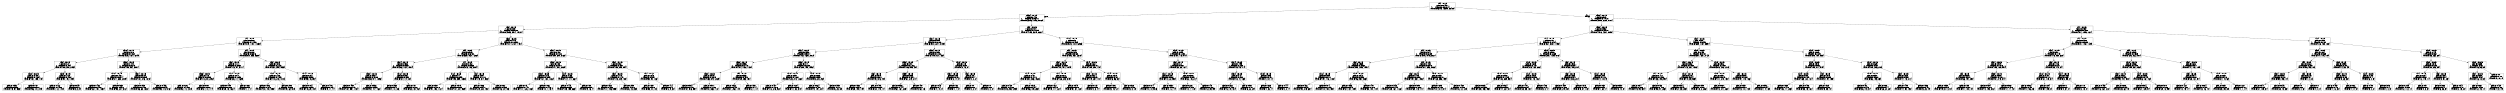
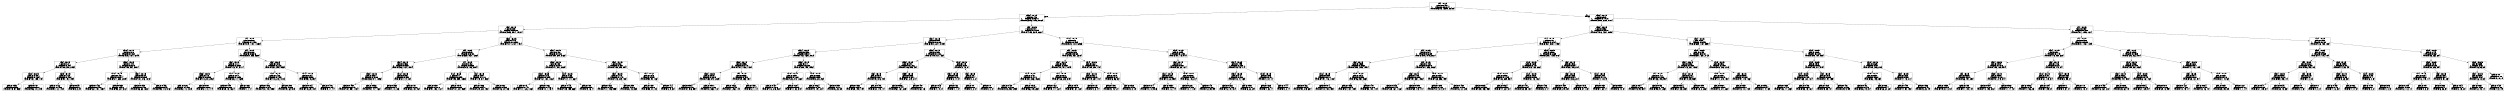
  digraph {
    fontname="DejaVu Serif"
    node [fontname="DejaVu Serif" shape=box]
    edge [fontname="DejaVu Serif"]
    n1 [label="X[0] <= 1.5\ngini = 0.499\nsamples = 54044\nvalue = [5246, 13309, 35489]"]
    n2 [label="X[36] <= 1.5\ngini = 0.446\nsamples = 36217\nvalue = [3246, 7189, 25782]"]
    n3 [label="X[36] <= 1.5\ngini = 0.573\nsamples = 17827\nvalue = [2000, 6120, 9707]"]
    n4 [label="X[6] <= 1.5\ngini = 0.39\nsamples = 25128\nvalue = [2093, 3914, 19121]"]
    n5 [label="X[0] <= 0.5\ngini = 0.541\nsamples = 11089\nvalue = [1153, 3275, 6661]"]
    n6 [label="X[36] <= 0.5\ngini = 0.552\nsamples = 13827\nvalue = [1516, 4221, 8090]"]
    n7 [label="X[1] <= 1.5\ngini = 0.597\nsamples = 4000\nvalue = [484, 1899, 1617]"]
    n8 [label="X[0] <= 0.5\ngini = 0.306\nsamples = 14196\nvalue = [1019, 1487, 11690]"]
    n9 [label="X[36] <= 0.5\ngini = 0.479\nsamples = 10932\nvalue = [1074, 2427, 7431]"]
    n10 [label="X[37] <= 1.5\ngini = 0.555\nsamples = 6186\nvalue = [510, 2271, 3405]"]
    n11 [label="X[18] <= 1.5\ngini = 0.5\nsamples = 4903\nvalue = [643, 1004, 3256]"]
    n12 [label="X[12] <= 1.5\ngini = 0.376\nsamples = 7820\nvalue = [646, 1134, 6040]"]
    n13 [label="X[1] <= 1.5\ngini = 0.208\nsamples = 6376\nvalue = [373, 353, 5650]"]
    n14 [label="X[0] <= 0.5\ngini = 0.515\nsamples = 6730\nvalue = [635, 1827, 4268]"]
    n15 [label="X[37] <= 1.5\ngini = 0.402\nsamples = 4202\nvalue = [439, 600, 3163]"]
    n16 [label="X[6] <= 0.5\ngini = 0.27\nsamples = 2541\nvalue = [188, 200, 2153]"]
    n17 [label="X[36] <= 0.5\ngini = 0.419\nsamples = 5279\nvalue = [458, 934, 3887]"]
    n18 [label="X[6] <= 0.5\ngini = 0.114\nsamples = 3953\nvalue = [142, 94, 3717]"]
    n19 [label="X[6] <= 0.5\ngini = 0.343\nsamples = 2423\nvalue = [231, 259, 1933]"]
    n20 [label="X[20] <= 0.5\ngini = 0.438\nsamples = 1034\nvalue = [131, 155, 748]"]
    n21 [label="X[23] <= 1.5\ngini = 0.128\nsamples = 1507\nvalue = [57, 45, 1405]"]
    n22 [label="X[18] <= 1.5\ngini = 0.481\nsamples = 2974\nvalue = [277, 688, 2009]"]
    n23 [label="X[37] <= 1.5\ngini = 0.319\nsamples = 2305\nvalue = [181, 246, 1878]"]
    n24 [label="gini = 0.332\nsamples = 662\nvalue = [75, 54, 533]"]
    n25 [label="gini = 0.57\nsamples = 372\nvalue = [56, 101, 215]"]
    n26 [label="gini = 0.122\nsamples = 1496\nvalue = [54, 42, 1400]"]
    n27 [label="gini = 0.645\nsamples = 11\nvalue = [3, 3, 5]"]
    n28 [label="gini = 0.452\nsamples = 2402\nvalue = [224, 481, 1697]"]
    n29 [label="gini = 0.563\nsamples = 572\nvalue = [53, 207, 312]"]
    n30 [label="gini = 0.195\nsamples = 1456\nvalue = [86, 68, 1302]"]
    n31 [label="gini = 0.483\nsamples = 849\nvalue = [95, 178, 576]"]
    n32 [label="X[36] <= 0.5\ngini = 0.16\nsamples = 2288\nvalue = [116, 80, 2092]"]
    n33 [label="X[17] <= 1.5\ngini = 0.047\nsamples = 1665\nvalue = [26, 14, 1625]"]
    n34 [label="X[18] <= 1.5\ngini = 0.425\nsamples = 1465\nvalue = [176, 213, 1076]"]
    n35 [label="X[14] <= 0.5\ngini = 0.194\nsamples = 958\nvalue = [55, 46, 857]"]
    n36 [label="gini = 0.201\nsamples = 1480\nvalue = [92, 70, 1318]"]
    n37 [label="gini = 0.081\nsamples = 808\nvalue = [24, 10, 774]"]
    n38 [label="gini = 0.045\nsamples = 1662\nvalue = [25, 13, 1624]"]
    n39 [label="gini = 0.667\nsamples = 3\nvalue = [1, 1, 1]"]
    n40 [label="gini = 0.502\nsamples = 840\nvalue = [131, 151, 558]"]
    n41 [label="gini = 0.298\nsamples = 625\nvalue = [45, 62, 518]"]
    n42 [label="gini = 0.164\nsamples = 855\nvalue = [46, 29, 780]"]
    n43 [label="gini = 0.406\nsamples = 103\nvalue = [9, 17, 77]"]
    n44 [label="X[24] <= 1.5\ngini = 0.536\nsamples = 3367\nvalue = [262, 1121, 1984]"]
    n45 [label="X[1] <= 1.5\ngini = 0.482\nsamples = 3363\nvalue = [373, 706, 2284]"]
    n46 [label="X[30] <= 1.5\ngini = 0.33\nsamples = 2811\nvalue = [241, 301, 2269]"]
    n47 [label="X[30] <= 1.5\ngini = 0.52\nsamples = 1391\nvalue = [198, 299, 894]"]
    n48 [label="X[30] <= 1.5\ngini = 0.524\nsamples = 3108\nvalue = [238, 974, 1896]"]
    n49 [label="X[12] <= 0.5\ngini = 0.554\nsamples = 259\nvalue = [24, 147, 88]"]
    n50 [label="X[12] <= 1.5\ngini = 0.4\nsamples = 2253\nvalue = [198, 359, 1696]"]
    n51 [label="X[2] <= 1.5\ngini = 0.597\nsamples = 1110\nvalue = [175, 347, 588]"]
    n52 [label="gini = 0.493\nsamples = 2175\nvalue = [184, 557, 1434]"]
    n53 [label="gini = 0.552\nsamples = 933\nvalue = [54, 417, 462]"]
    n54 [label="gini = 0.368\nsamples = 47\nvalue = [1, 10, 36]"]
    n55 [label="gini = 0.51\nsamples = 212\nvalue = [23, 137, 52]"]
    n56 [label="gini = 0.307\nsamples = 1370\nvalue = [91, 152, 1127]"]
    n57 [label="gini = 0.515\nsamples = 883\nvalue = [107, 207, 569]"]
    n58 [label="gini = 0.566\nsamples = 841\nvalue = [129, 220, 492]"]
    n59 [label="gini = 0.62\nsamples = 269\nvalue = [46, 127, 96]"]
    n60 [label="X[30] <= 0.5\ngini = 0.248\nsamples = 1859\nvalue = [127, 130, 1602]"]
    n61 [label="X[24] <= 1.5\ngini = 0.463\nsamples = 952\nvalue = [114, 171, 667]"]
    n62 [label="X[30] <= 0.5\ngini = 0.473\nsamples = 1140\nvalue = [143, 209, 788]"]
    n63 [label="X[7] <= 1.5\ngini = 0.645\nsamples = 251\nvalue = [55, 90, 106]"]
    n64 [label="gini = 0.3\nsamples = 1411\nvalue = [117, 126, 1168]"]
    n65 [label="gini = 0.061\nsamples = 448\nvalue = [10, 4, 434]"]
    n66 [label="gini = 0.443\nsamples = 923\nvalue = [105, 155, 663]"]
    n67 [label="gini = 0.58\nsamples = 29\nvalue = [9, 16, 4]"]
    n68 [label="gini = 0.522\nsamples = 868\nvalue = [117, 196, 555]"]
    n69 [label="gini = 0.255\nsamples = 272\nvalue = [26, 13, 233]"]
    n70 [label="gini = 0.657\nsamples = 210\nvalue = [53, 81, 76]"]
    n71 [label="gini = 0.414\nsamples = 41\nvalue = [2, 9, 30]"]
    n72 [label="X[37] <= 0.5\ngini = 0.535\nsamples = 5004\nvalue = [402, 1630, 2972]"]
    n73 [label="X[38] <= 1.5\ngini = 0.563\nsamples = 1182\nvalue = [108, 641, 433]"]
    n74 [label="X[1] <= 1.5\ngini = 0.546\nsamples = 3768\nvalue = [592, 861, 2315]"]
    n75 [label="X[12] <= 1.5\ngini = 0.295\nsamples = 1135\nvalue = [51, 143, 941]"]
    n76 [label="X[30] <= 1.5\ngini = 0.558\nsamples = 2746\nvalue = [194, 1132, 1420]"]
    n77 [label="X[38] <= 1.5\ngini = 0.47\nsamples = 2258\nvalue = [208, 498, 1552]"]
    n78 [label="X[38] <= 0.5\ngini = 0.57\nsamples = 1132\nvalue = [106, 595, 431]"]
    n79 [label="X[18] <= 1.5\ngini = 0.15\nsamples = 50\nvalue = [2, 46, 2]"]
    n80 [label="X[30] <= 0.5\ngini = 0.549\nsamples = 2313\nvalue = [165, 879, 1269]"]
    n81 [label="X[9] <= 1.5\ngini = 0.533\nsamples = 433\nvalue = [29, 253, 151]"]
    n82 [label="X[18] <= 1.5\ngini = 0.391\nsamples = 1661\nvalue = [123, 278, 1260]"]
    n83 [label="X[18] <= 1.5\ngini = 0.605\nsamples = 597\nvalue = [85, 220, 292]"]
    n84 [label="gini = 0.564\nsamples = 1157\nvalue = [84, 516, 557]"]
    n85 [label="gini = 0.517\nsamples = 1156\nvalue = [81, 363, 712]"]
    n86 [label="gini = 0.522\nsamples = 419\nvalue = [27, 252, 140]"]
    n87 [label="gini = 0.357\nsamples = 14\nvalue = [2, 1, 11]"]
    n88 [label="gini = 0.437\nsamples = 1278\nvalue = [112, 246, 920]"]
    n89 [label="gini = 0.204\nsamples = 383\nvalue = [11, 32, 340]"]
    n90 [label="gini = 0.624\nsamples = 480\nvalue = [79, 197, 204]"]
    n91 [label="gini = 0.393\nsamples = 117\nvalue = [6, 23, 88]"]
    n92 [label="X[6] <= 1.5\ngini = 0.519\nsamples = 611\nvalue = [45, 376, 190]"]
    n93 [label="X[39] <= 1.5\ngini = 0.596\nsamples = 521\nvalue = [61, 219, 241]"]
    n94 [label="X[31] <= 0.5\ngini = 0.083\nsamples = 46\nvalue = [2, 44, 0]"]
    n95 [label="X[6] <= 0.5\ngini = 0.5\nsamples = 4\nvalue = [0, 2, 2]"]
    n96 [label="gini = 0.552\nsamples = 372\nvalue = [25, 198, 149]"]
    n97 [label="gini = 0.409\nsamples = 239\nvalue = [20, 178, 41]"]
    n98 [label="gini = 0.588\nsamples = 444\nvalue = [52, 167, 225]"]
    n99 [label="gini = 0.487\nsamples = 77\nvalue = [9, 52, 16]"]
    n100 [label="gini = 0.048\nsamples = 41\nvalue = [1, 40, 0]"]
    n101 [label="gini = 0.32\nsamples = 5\nvalue = [1, 4, 0]"]
    n102 [label="gini = 0.0\nsamples = 2\nvalue = [0, 2, 0]"]
    n103 [label="gini = 0.0\nsamples = 2\nvalue = [0, 0, 2]"]
    n104 [label="X[37] <= 1.5\ngini = 0.508\nsamples = 2853\nvalue = [407, 571, 1875]"]
    n105 [label="X[14] <= 0.5\ngini = 0.627\nsamples = 915\nvalue = [185, 290, 440]"]
    n106 [label="X[6] <= 1.5\ngini = 0.21\nsamples = 867\nvalue = [32, 68, 767]"]
    n107 [label="X[24] <= 0.5\ngini = 0.495\nsamples = 268\nvalue = [19, 75, 174]"]
    n108 [label="X[14] <= 0.5\ngini = 0.461\nsamples = 2170\nvalue = [281, 363, 1526]"]
    n109 [label="X[1] <= 0.5\ngini = 0.612\nsamples = 683\nvalue = [126, 208, 349]"]
    n110 [label="X[13] <= 1.5\ngini = 0.624\nsamples = 823\nvalue = [179, 234, 410]"]
    n111 [label="X[14] <= 1.5\ngini = 0.519\nsamples = 92\nvalue = [6, 56, 30]"]
    n112 [label="gini = 0.428\nsamples = 1766\nvalue = [215, 258, 1293]"]
    n113 [label="gini = 0.573\nsamples = 404\nvalue = [66, 105, 233]"]
    n114 [label="gini = 0.617\nsamples = 473\nvalue = [75, 177, 221]"]
    n115 [label="gini = 0.548\nsamples = 210\nvalue = [51, 31, 128]"]
    n116 [label="gini = 0.113\nsamples = 50\nvalue = [0, 3, 47]"]
    n117 [label="gini = 0.381\nsamples = 63\nvalue = [3, 48, 12]"]
    n118 [label="gini = 0.528\nsamples = 29\nvalue = [3, 8, 18]"]
    n119 [label="X[21] <= 0.5\ngini = 0.105\nsamples = 582\nvalue = [10, 22, 550]"]
    n120 [label="X[19] <= 0.5\ngini = 0.388\nsamples = 285\nvalue = [22, 46, 217]"]
    n121 [label="X[30] <= 0.5\ngini = 0.42\nsamples = 222\nvalue = [18, 41, 163]"]
    n122 [label="X[13] <= 1.5\ngini = 0.396\nsamples = 46\nvalue = [1, 34, 11]"]
    n123 [label="gini = 0.074\nsamples = 526\nvalue = [10, 10, 506]"]
    n124 [label="gini = 0.337\nsamples = 56\nvalue = [0, 12, 44]"]
    n125 [label="gini = 0.228\nsamples = 135\nvalue = [10, 7, 118]"]
    n126 [label="gini = 0.49\nsamples = 150\nvalue = [12, 39, 99]"]
    n127 [label="gini = 0.322\nsamples = 165\nvalue = [12, 19, 134]"]
    n128 [label="gini = 0.581\nsamples = 57\nvalue = [6, 22, 29]"]
    n129 [label="gini = 0.329\nsamples = 40\nvalue = [1, 32, 7]"]
    n130 [label="gini = 0.444\nsamples = 6\nvalue = [0, 2, 4]"]
    n131 [label="X[1] <= 1.5\ngini = 0.57\nsamples = 8404\nvalue = [827, 3084, 4493]"]
    n132 [label="X[37] <= 1.5\ngini = 0.5\nsamples = 5423\nvalue = [689, 1137, 3597]"]
    n133 [label="X[1] <= 0.5\ngini = 0.596\nsamples = 3268\nvalue = [378, 1461, 1429]"]
    n134 [label="X[18] <= 0.5\ngini = 0.555\nsamples = 732\nvalue = [106, 438, 188]"]
    n135 [label="X[1] <= 0.5\ngini = 0.544\nsamples = 6139\nvalue = [576, 1946, 3617]"]
    n136 [label="X[19] <= 0.5\ngini = 0.586\nsamples = 2265\nvalue = [251, 1138, 876]"]
    n137 [label="X[18] <= 0.5\ngini = 0.433\nsamples = 3780\nvalue = [381, 657, 2742]"]
    n138 [label="X[18] <= 0.5\ngini = 0.609\nsamples = 1643\nvalue = [308, 480, 855]"]
    n139 [label="X[6] <= 1.5\ngini = 0.569\nsamples = 3063\nvalue = [259, 1253, 1551]"]
    n140 [label="X[2] <= 1.5\ngini = 0.488\nsamples = 3076\nvalue = [317, 693, 2066]"]
    n141 [label="X[18] <= 1.5\ngini = 0.605\nsamples = 1611\nvalue = [213, 732, 666]"]
    n142 [label="X[6] <= 1.5\ngini = 0.508\nsamples = 654\nvalue = [38, 406, 210]"]
    n143 [label="X[12] <= 1.5\ngini = 0.555\nsamples = 2101\nvalue = [197, 716, 1188]"]
    n144 [label="X[18] <= 0.5\ngini = 0.542\nsamples = 962\nvalue = [62, 537, 363]"]
    n145 [label="X[6] <= 1.5\ngini = 0.408\nsamples = 2098\nvalue = [194, 337, 1567]"]
    n146 [label="X[18] <= 1.5\ngini = 0.591\nsamples = 978\nvalue = [123, 356, 499]"]
    n147 [label="gini = 0.482\nsamples = 942\nvalue = [90, 215, 637]"]
    n148 [label="gini = 0.574\nsamples = 1159\nvalue = [107, 501, 551]"]
    n149 [label="gini = 0.553\nsamples = 346\nvalue = [24, 137, 185]"]
    n150 [label="gini = 0.491\nsamples = 616\nvalue = [38, 400, 178]"]
    n151 [label="gini = 0.346\nsamples = 1415\nvalue = [125, 164, 1126]"]
    n152 [label="gini = 0.509\nsamples = 683\nvalue = [69, 173, 441]"]
    n153 [label="gini = 0.605\nsamples = 792\nvalue = [107, 314, 371]"]
    n154 [label="gini = 0.468\nsamples = 186\nvalue = [16, 42, 128]"]
    n155 [label="X[18] <= 0.5\ngini = 0.598\nsamples = 1405\nvalue = [182, 689, 534]"]
    n156 [label="X[12] <= 1.5\ngini = 0.523\nsamples = 206\nvalue = [31, 43, 132]"]
    n157 [label="X[6] <= 0.5\ngini = 0.538\nsamples = 541\nvalue = [34, 306, 201]"]
    n158 [label="X[12] <= 0.5\ngini = 0.209\nsamples = 113\nvalue = [4, 100, 9]"]
    n159 [label="gini = 0.603\nsamples = 1053\nvalue = [135, 465, 453]"]
    n160 [label="gini = 0.524\nsamples = 352\nvalue = [47, 224, 81]"]
    n161 [label="gini = 0.491\nsamples = 194\nvalue = [28, 35, 131]"]
    n162 [label="gini = 0.486\nsamples = 12\nvalue = [3, 8, 1]"]
    n163 [label="gini = 0.499\nsamples = 336\nvalue = [29, 219, 88]"]
    n164 [label="gini = 0.515\nsamples = 205\nvalue = [5, 87, 113]"]
    n165 [label="gini = 0.063\nsamples = 62\nvalue = [1, 60, 1]"]
    n166 [label="gini = 0.357\nsamples = 51\nvalue = [3, 40, 8]"]
    n167 [label="X[37] <= 0.5\ngini = 0.352\nsamples = 1930\nvalue = [173, 231, 1526]"]
    n168 [label="X[18] <= 1.5\ngini = 0.502\nsamples = 1850\nvalue = [208, 426, 1216]"]
    n169 [label="X[13] <= 0.5\ngini = 0.573\nsamples = 992\nvalue = [199, 214, 579]"]
    n170 [label="X[18] <= 1.5\ngini = 0.625\nsamples = 651\nvalue = [109, 266, 276]"]
    n171 [label="X[1] <= 1.5\ngini = 0.412\nsamples = 1286\nvalue = [133, 196, 957]"]
    n172 [label="X[12] <= 1.5\ngini = 0.213\nsamples = 644\nvalue = [40, 35, 569]"]
    n173 [label="X[19] <= 1.5\ngini = 0.591\nsamples = 819\nvalue = [111, 278, 430]"]
    n174 [label="X[6] <= 1.5\ngini = 0.389\nsamples = 1031\nvalue = [97, 148, 786]"]
    n175 [label="gini = 0.34\nsamples = 868\nvalue = [75, 99, 694]"]
    n176 [label="gini = 0.531\nsamples = 418\nvalue = [58, 97, 263]"]
    n177 [label="gini = 0.304\nsamples = 343\nvalue = [27, 33, 283]"]
    n178 [label="gini = 0.095\nsamples = 301\nvalue = [13, 2, 286]"]
    n179 [label="gini = 0.607\nsamples = 579\nvalue = [78, 241, 260]"]
    n180 [label="gini = 0.337\nsamples = 877\nvalue = [73, 101, 703]"]
    n181 [label="gini = 0.592\nsamples = 154\nvalue = [24, 47, 83]"]
    n182 [label="X[24] <= 0.5\ngini = 0.56\nsamples = 709\nvalue = [165, 120, 424]"]
    n183 [label="X[13] <= 1.5\ngini = 0.575\nsamples = 283\nvalue = [34, 94, 155]"]
    n184 [label="X[19] <= 1.5\ngini = 0.557\nsamples = 320\nvalue = [62, 193, 65]"]
    n185 [label="X[20] <= 0.5\ngini = 0.525\nsamples = 331\nvalue = [47, 73, 211]"]
    n186 [label="gini = 0.585\nsamples = 472\nvalue = [132, 77, 263]"]
    n187 [label="gini = 0.486\nsamples = 237\nvalue = [33, 43, 161]"]
    n188 [label="gini = 0.525\nsamples = 160\nvalue = [5, 85, 70]"]
+   n189 [label="gini = 0.461\nsamples = 123\nvalue = [29, 9, 85]"]
    n190 [label="gini = 0.461\nsamples = 246\nvalue = [36, 173, 37]"]
    n191 [label="gini = 0.66\nsamples = 74\nvalue = [26, 20, 28]"]
    n192 [label="gini = 0.495\nsamples = 286\nvalue = [44, 50, 192]"]
    n193 [label="gini = 0.556\nsamples = 45\nvalue = [3, 23, 19]"]
    n194 [label="X[37] <= 1.5\ngini = 0.57\nsamples = 1743\nvalue = [176, 939, 628]"]
    n195 [label="X[2] <= 1.5\ngini = 0.589\nsamples = 1525\nvalue = [202, 522, 801]"]
    n196 [label="X[38] <= 0.5\ngini = 0.624\nsamples = 365\nvalue = [70, 176, 119]"]
    n197 [label="X[18] <= 1.5\ngini = 0.445\nsamples = 367\nvalue = [36, 262, 69]"]
    n198 [label="X[37] <= 0.5\ngini = 0.579\nsamples = 1516\nvalue = [153, 769, 594]"]
    n199 [label="X[6] <= 1.5\ngini = 0.406\nsamples = 227\nvalue = [23, 170, 34]"]
    n200 [label="X[12] <= 1.5\ngini = 0.566\nsamples = 1208\nvalue = [155, 361, 692]"]
    n201 [label="X[37] <= 0.5\ngini = 0.602\nsamples = 317\nvalue = [47, 161, 109]"]
    n202 [label="X[6] <= 1.5\ngini = 0.526\nsamples = 810\nvalue = [66, 494, 250]"]
    n203 [label="X[38] <= 1.5\ngini = 0.596\nsamples = 706\nvalue = [87, 275, 344]"]
    n204 [label="X[12] <= 1.5\ngini = 0.487\nsamples = 170\nvalue = [21, 115, 34]"]
    n205 [label="X[24] <= 0.5\ngini = 0.068\nsamples = 57\nvalue = [2, 55, 0]"]
    n206 [label="gini = 0.558\nsamples = 573\nvalue = [49, 314, 210]"]
    n207 [label="gini = 0.39\nsamples = 237\nvalue = [17, 180, 40]"]
    n208 [label="gini = 0.584\nsamples = 570\nvalue = [70, 198, 302]"]
    n209 [label="gini = 0.568\nsamples = 136\nvalue = [17, 77, 42]"]
    n210 [label="gini = 0.582\nsamples = 99\nvalue = [17, 56, 26]"]
    n211 [label="gini = 0.294\nsamples = 71\nvalue = [4, 59, 8]"]
    n212 [label="gini = 0.0\nsamples = 37\nvalue = [0, 37, 0]"]
    n213 [label="gini = 0.18\nsamples = 20\nvalue = [2, 18, 0]"]
    n214 [label="X[37] <= 1.5\ngini = 0.527\nsamples = 793\nvalue = [99, 194, 500]"]
    n215 [label="X[24] <= 0.5\ngini = 0.606\nsamples = 415\nvalue = [56, 167, 192]"]
    n216 [label="X[3] <= 0.5\ngini = 0.544\nsamples = 201\nvalue = [23, 121, 57]"]
    n217 [label="X[18] <= 1.5\ngini = 0.637\nsamples = 116\nvalue = [24, 40, 52]"]
    n218 [label="gini = 0.493\nsamples = 630\nvalue = [76, 132, 422]"]
    n219 [label="gini = 0.606\nsamples = 163\nvalue = [23, 62, 78]"]
    n220 [label="gini = 0.584\nsamples = 249\nvalue = [27, 125, 97]"]
    n221 [label="gini = 0.578\nsamples = 166\nvalue = [29, 42, 95]"]
    n222 [label="gini = 0.422\nsamples = 102\nvalue = [10, 75, 17]"]
    n223 [label="gini = 0.604\nsamples = 99\nvalue = [13, 46, 40]"]
    n224 [label="gini = 0.651\nsamples = 100\nvalue = [23, 39, 38]"]
    n225 [label="gini = 0.227\nsamples = 16\nvalue = [1, 1, 14]"]
    n226 [label="X[5] <= 0.5\ngini = 0.602\nsamples = 285\nvalue = [56, 153, 76]"]
    n227 [label="X[6] <= 1.5\ngini = 0.598\nsamples = 80\nvalue = [14, 23, 43]"]
    n228 [label="X[30] <= 0.5\ngini = 0.348\nsamples = 285\nvalue = [20, 226, 39]"]
    n229 [label="X[20] <= 0.5\ngini = 0.635\nsamples = 82\nvalue = [16, 36, 30]"]
    n230 [label="X[37] <= 0.5\ngini = 0.595\nsamples = 278\nvalue = [55, 153, 70]"]
    n231 [label="X[6] <= 0.5\ngini = 0.245\nsamples = 7\nvalue = [1, 0, 6]"]
    n232 [label="X[38] <= 1.5\ngini = 0.572\nsamples = 69\nvalue = [8, 23, 38]"]
    n233 [label="X[24] <= 0.5\ngini = 0.496\nsamples = 11\nvalue = [6, 0, 5]"]
    n234 [label="gini = 0.541\nsamples = 169\nvalue = [27, 105, 37]"]
    n235 [label="gini = 0.648\nsamples = 109\nvalue = [28, 48, 33]"]
    n236 [label="gini = 0.0\nsamples = 6\nvalue = [0, 0, 6]"]
    n237 [label="gini = 0.0\nsamples = 1\nvalue = [1, 0, 0]"]
    n238 [label="gini = 0.499\nsamples = 46\nvalue = [4, 12, 30]"]
    n239 [label="gini = 0.62\nsamples = 23\nvalue = [4, 11, 8]"]
    n240 [label="gini = 0.408\nsamples = 7\nvalue = [5, 0, 2]"]
    n241 [label="gini = 0.375\nsamples = 4\nvalue = [1, 0, 3]"]
    n242 [label="X[7] <= 1.5\ngini = 0.234\nsamples = 201\nvalue = [12, 175, 14]"]
    n243 [label="X[6] <= 0.5\ngini = 0.534\nsamples = 84\nvalue = [8, 51, 25]"]
    n244 [label="X[37] <= 0.5\ngini = 0.639\nsamples = 64\nvalue = [16, 18, 30]"]
    n245 [label="gini = 0.0\nsamples = 18\nvalue = [0, 18, 0]"]
    n246 [label="gini = 0.215\nsamples = 195\nvalue = [12, 172, 11]"]
    n247 [label="gini = 0.5\nsamples = 6\nvalue = [0, 3, 3]"]
    n248 [label="gini = 0.386\nsamples = 47\nvalue = [6, 36, 5]"]
    n249 [label="gini = 0.541\nsamples = 37\nvalue = [2, 15, 20]"]
    n250 [label="gini = 0.661\nsamples = 38\nvalue = [12, 15, 11]"]
    n251 [label="gini = 0.429\nsamples = 26\nvalue = [4, 3, 19]"]
    n1 -> n2 [headlabel=True labelangle=45 labeldistance=2.5]
    n1 -> n3 [headlabel=False labelangle=-45 labeldistance=2.5]
    n2 -> n4
    n2 -> n5
    n3 -> n6
    n3 -> n7
    n4 -> n8
    n4 -> n9
    n5 -> n10
    n5 -> n11
    n6 -> n131
    n6 -> n132
    n7 -> n133
    n7 -> n134
    n8 -> n12
    n8 -> n13
    n9 -> n14
    n9 -> n15
    n10 -> n72
    n10 -> n73
    n11 -> n74
    n11 -> n75
    n12 -> n16
    n12 -> n17
    n13 -> n18
    n13 -> n19
    n14 -> n44
    n14 -> n45
    n15 -> n46
    n15 -> n47
    n16 -> n20
    n16 -> n21
    n17 -> n22
    n17 -> n23
    n18 -> n32
    n18 -> n33
    n19 -> n34
    n19 -> n35
    n20 -> n24
    n20 -> n25
    n21 -> n26
    n21 -> n27
    n22 -> n28
    n22 -> n29
    n23 -> n30
    n23 -> n31
    n32 -> n36
    n32 -> n37
    n33 -> n38
    n33 -> n39
    n34 -> n40
    n34 -> n41
    n35 -> n42
    n35 -> n43
    n44 -> n48
    n44 -> n49
    n45 -> n50
    n45 -> n51
    n46 -> n60
    n46 -> n61
    n47 -> n62
    n47 -> n63
    n48 -> n52
    n48 -> n53
    n49 -> n54
    n49 -> n55
    n50 -> n56
    n50 -> n57
    n51 -> n58
    n51 -> n59
    n60 -> n64
    n60 -> n65
    n61 -> n66
    n61 -> n67
    n62 -> n68
    n62 -> n69
    n63 -> n70
    n63 -> n71
    n72 -> n76
    n72 -> n77
    n73 -> n78
    n73 -> n79
    n74 -> n104
    n74 -> n105
    n75 -> n106
    n75 -> n107
    n76 -> n80
    n76 -> n81
    n77 -> n82
    n77 -> n83
    n78 -> n92
    n78 -> n93
    n79 -> n94
-   n79 -> n95
+   n95 -> n79
    n80 -> n84
    n80 -> n85
    n81 -> n86
    n81 -> n87
    n82 -> n88
    n82 -> n89
    n83 -> n90
    n83 -> n91
    n92 -> n96
    n92 -> n97
    n93 -> n98
    n93 -> n99
    n94 -> n100
    n94 -> n101
    n95 -> n102
    n95 -> n103
    n104 -> n108
    n104 -> n109
    n105 -> n110
    n105 -> n111
    n106 -> n119
    n106 -> n120
    n107 -> n121
    n107 -> n122
    n108 -> n112
    n108 -> n113
    n109 -> n114
    n109 -> n115
    n110 -> n116
    n111 -> n117
    n111 -> n118
    n119 -> n123
    n119 -> n124
    n120 -> n125
    n120 -> n126
    n121 -> n127
    n121 -> n128
    n122 -> n129
    n122 -> n130
    n131 -> n135
    n131 -> n136
    n132 -> n137
    n132 -> n138
    n133 -> n194
    n133 -> n195
    n134 -> n196
    n134 -> n197
    n135 -> n139
    n135 -> n140
    n136 -> n141
    n136 -> n142
    n137 -> n167
    n137 -> n168
    n138 -> n169
    n138 -> n170
    n139 -> n143
    n139 -> n144
    n140 -> n145
    n140 -> n146
    n141 -> n155
    n141 -> n156
    n142 -> n157
    n142 -> n158
    n143 -> n147
    n143 -> n148
    n144 -> n149
    n144 -> n150
    n145 -> n151
    n145 -> n152
    n146 -> n153
    n146 -> n154
    n155 -> n159
    n155 -> n160
    n156 -> n161
    n156 -> n162
    n157 -> n163
    n157 -> n164
    n158 -> n165
    n158 -> n166
    n167 -> n171
    n167 -> n172
    n168 -> n173
    n168 -> n174
    n169 -> n182
    n169 -> n183
    n170 -> n184
    n170 -> n185
    n171 -> n175
    n171 -> n176
    n172 -> n177
    n172 -> n178
    n173 -> n179
    n174 -> n180
    n174 -> n181
    n182 -> n186
    n182 -> n187
    n183 -> n188
+   n183 -> n189
    n184 -> n190
    n184 -> n191
    n185 -> n192
    n185 -> n193
    n194 -> n198
    n194 -> n199
    n195 -> n200
    n195 -> n201
    n196 -> n226
    n196 -> n227
    n197 -> n228
    n197 -> n229
    n198 -> n202
    n198 -> n203
    n199 -> n204
    n199 -> n205
    n200 -> n214
    n200 -> n215
    n201 -> n216
    n201 -> n217
    n202 -> n206
    n202 -> n207
    n203 -> n208
    n203 -> n209
    n204 -> n210
    n204 -> n211
    n205 -> n212
    n205 -> n213
    n214 -> n218
    n214 -> n219
    n215 -> n220
    n215 -> n221
    n216 -> n222
    n216 -> n223
    n217 -> n224
    n217 -> n225
    n226 -> n230
    n226 -> n231
    n227 -> n232
    n227 -> n233
    n228 -> n242
    n228 -> n243
    n229 -> n244
    n229 -> n245
    n230 -> n234
    n230 -> n235
    n231 -> n236
    n231 -> n237
    n232 -> n238
    n232 -> n239
    n233 -> n240
    n233 -> n241
    n242 -> n246
    n242 -> n247
    n243 -> n248
    n243 -> n249
    n244 -> n250
    n244 -> n251
  }
